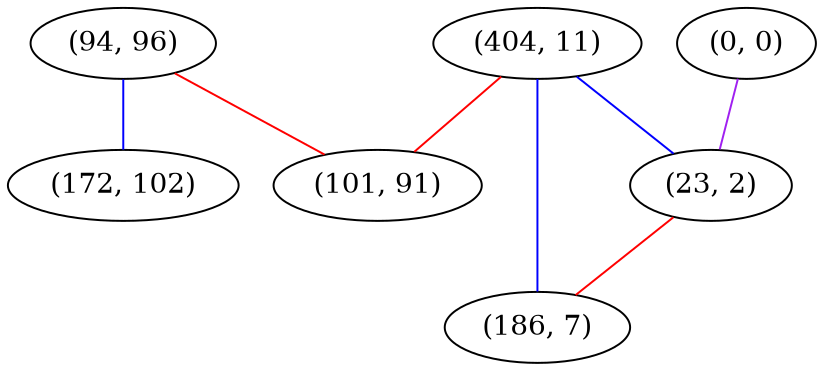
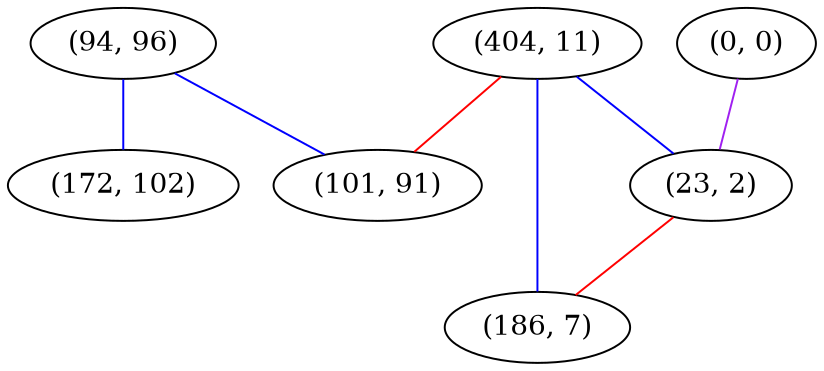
  graph {
    edge [color=blue weight=3]
    "(94, 96)"
    "(172, 102)"
    "(101, 91)"
    "(0, 0)"
    "(23, 2)"
    "(186, 7)"
    n7 [label="(404, 11)"]
    "(94, 96)" -- "(172, 102)"
-   "(94, 96)" -- "(101, 91)" [color=red weight=1]
+   "(94, 96)" -- "(101, 91)" [weight=1]
    "(0, 0)" -- "(23, 2)" [color=purple weight=4]
    "(23, 2)" -- "(186, 7)" [color=red weight=1]
    n7 -- "(101, 91)" [color=red weight=1]
    n7 -- "(23, 2)"
    n7 -- "(186, 7)"
  }
